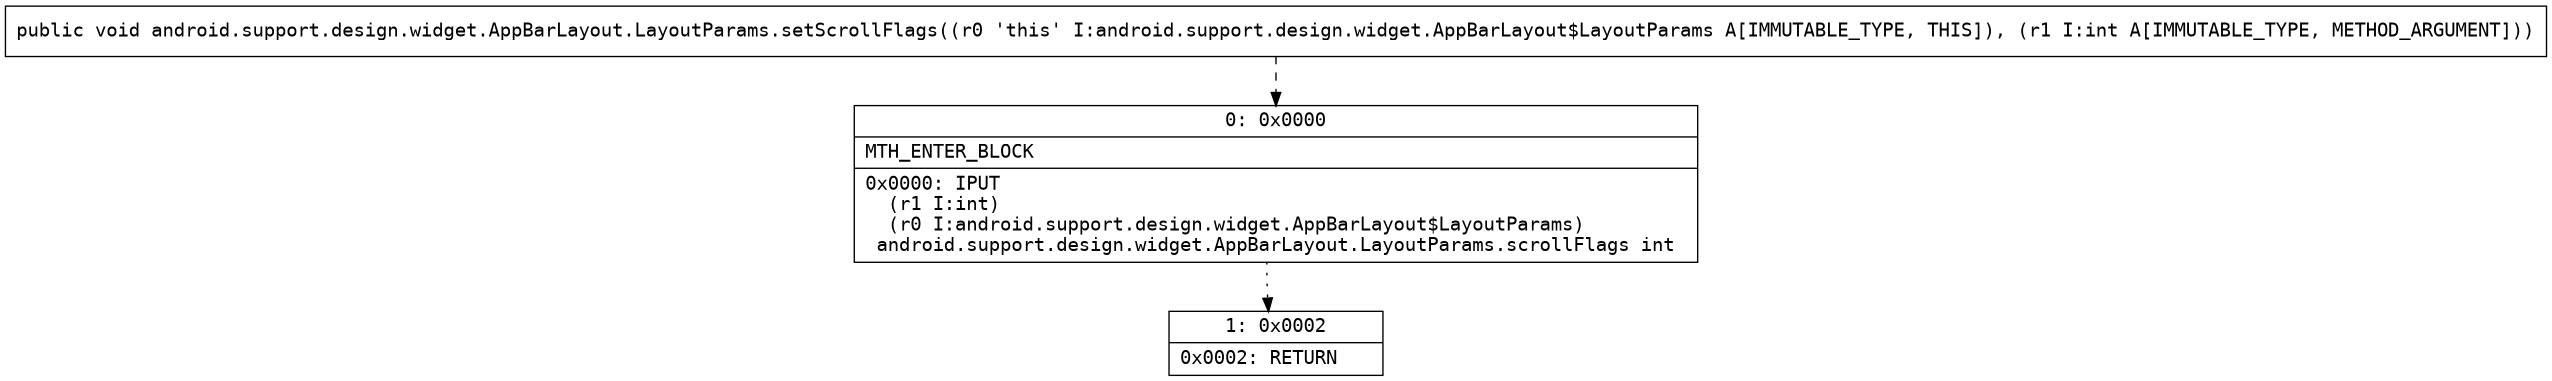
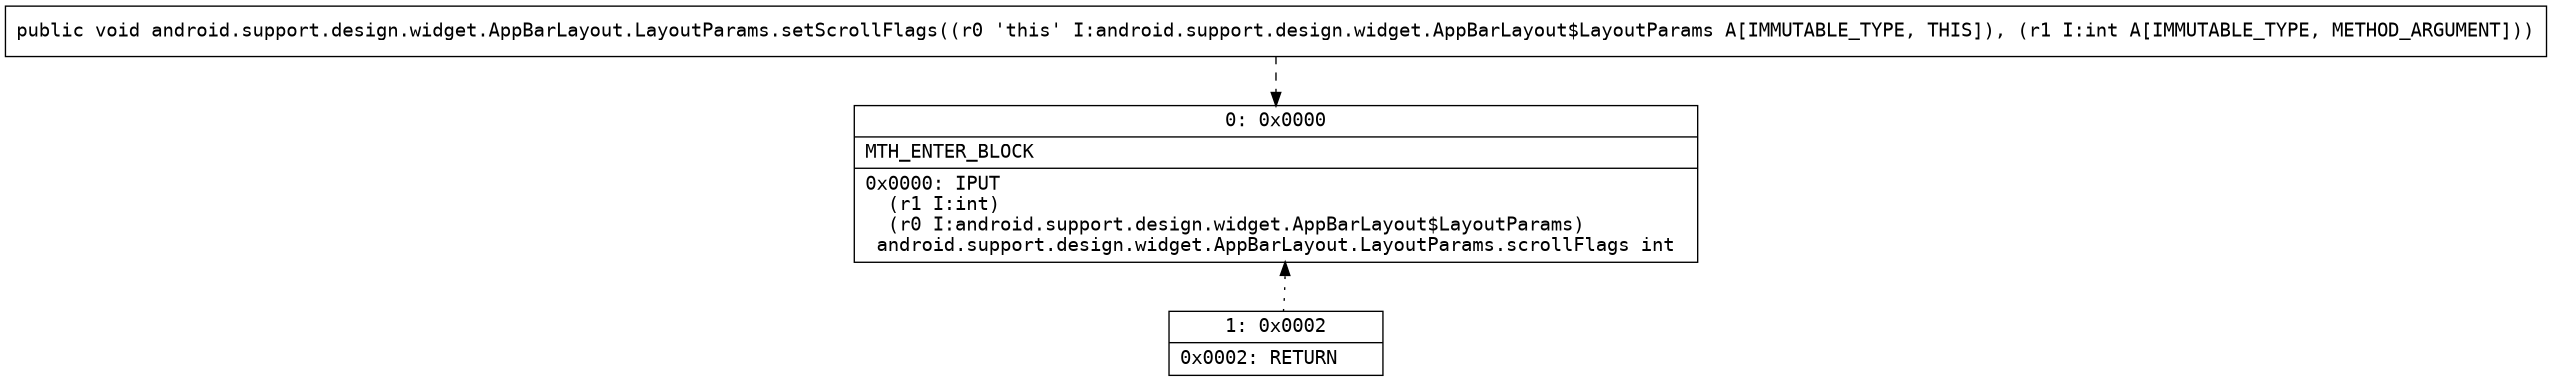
  digraph {
    fontname="DejaVu Sans Mono"
    node [shape=record fontname="DejaVu Sans Mono"]
    edge [fontname="DejaVu Sans Mono"]
    n1 [label="{0\:\ 0x0000|MTH_ENTER_BLOCK\l|0x0000: IPUT  \l  (r1 I:int)\l  (r0 I:android.support.design.widget.AppBarLayout$LayoutParams)\l android.support.design.widget.AppBarLayout.LayoutParams.scrollFlags int \l}"]
    n2 [label="{1\:\ 0x0002|0x0002: RETURN   \l}"]
    n3 [label="{public void android.support.design.widget.AppBarLayout.LayoutParams.setScrollFlags((r0 'this' I:android.support.design.widget.AppBarLayout$LayoutParams A[IMMUTABLE_TYPE, THIS]), (r1 I:int A[IMMUTABLE_TYPE, METHOD_ARGUMENT])) }"]
-   n1 -> n2 [style=dotted]
+   n2 -> n1 [style=dotted]
    n3 -> n1 [style=dashed]
  }
